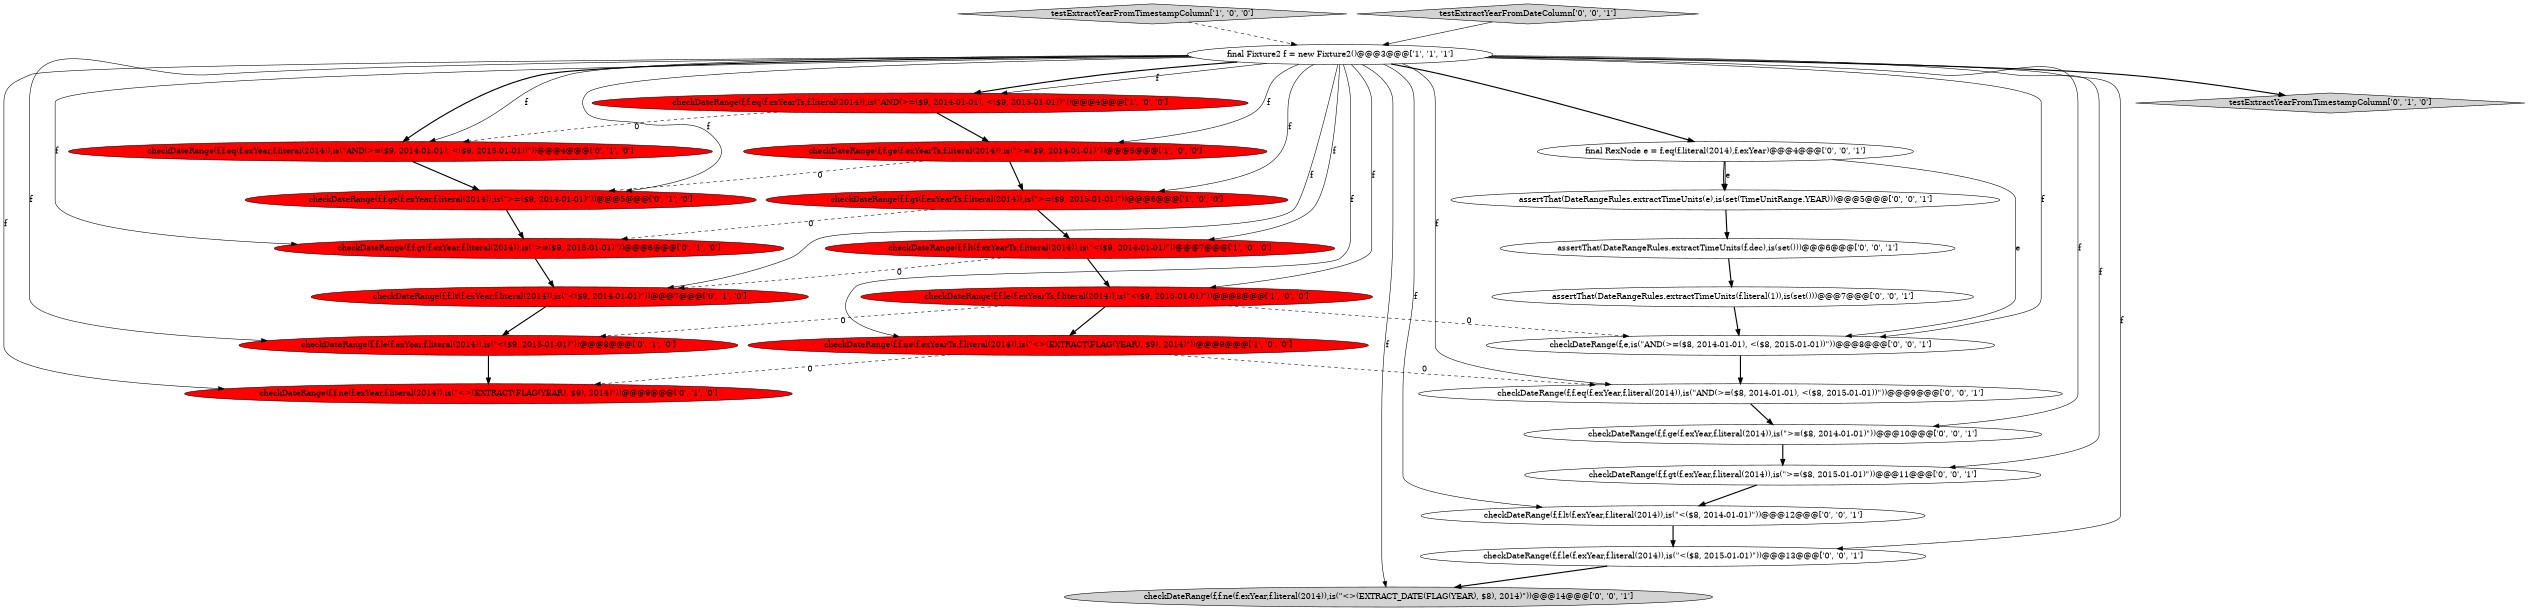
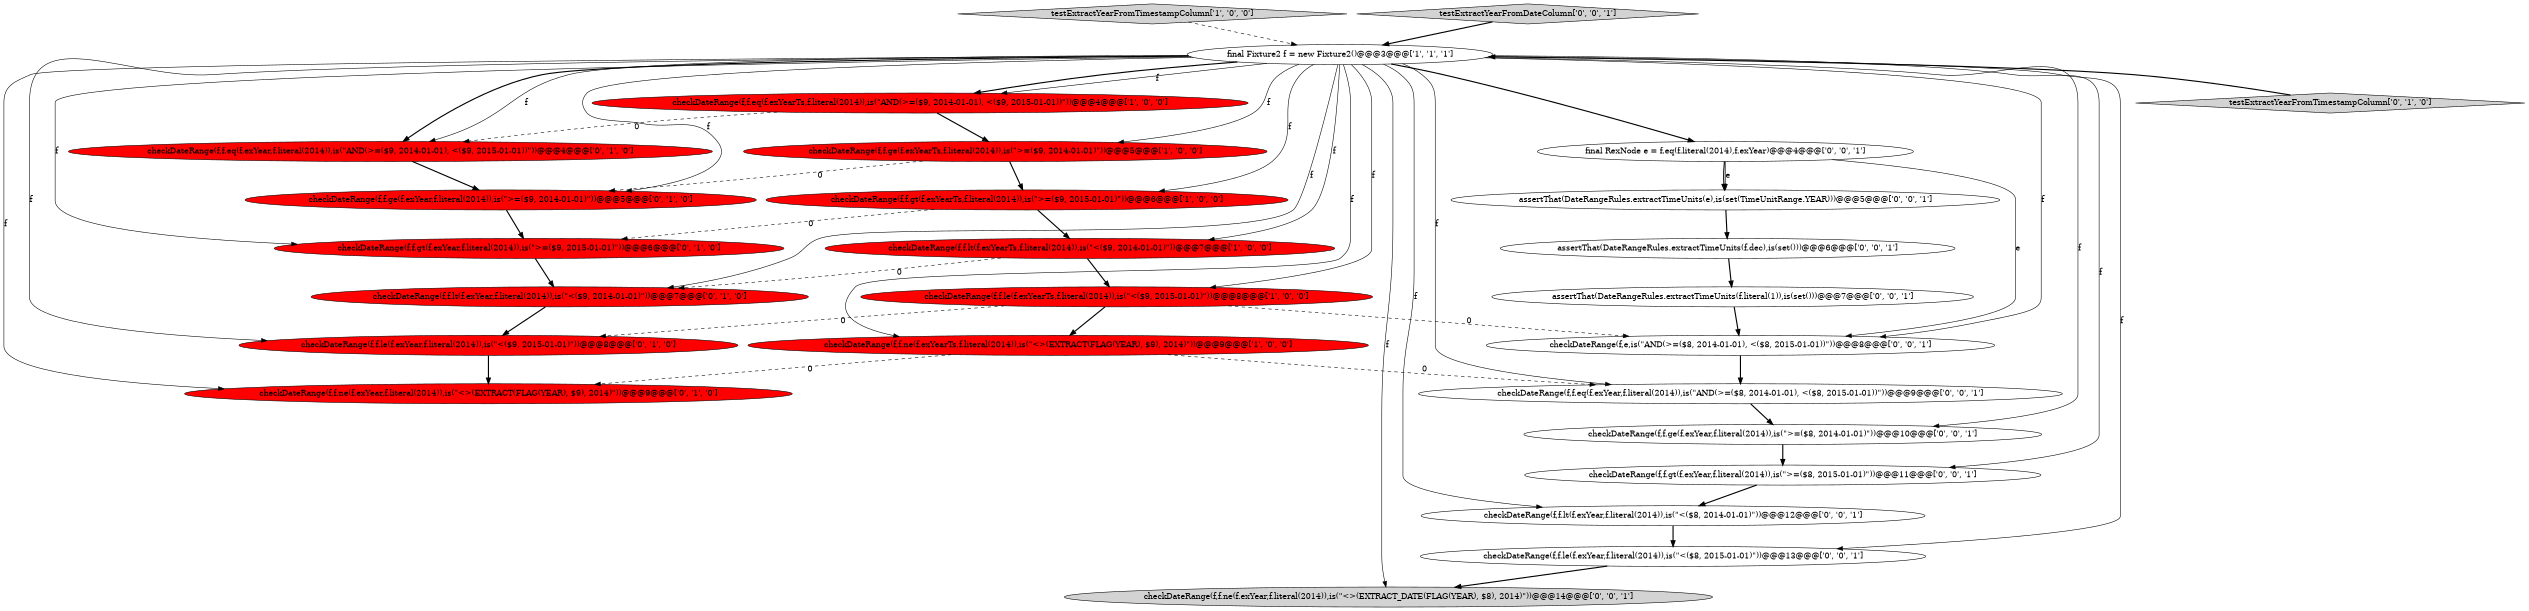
  digraph {
    node [fillcolor=red shape=ellipse style=filled]
    edge [style=bold]
    n1 [label="checkDateRange(f,f.ne(f.exYearTs,f.literal(2014)),is(\"<>(EXTRACT(FLAG(YEAR), $9), 2014)\"))@@@9@@@['1', '0', '0']"]
    n2 [label="checkDateRange(f,f.ne(f.exYear,f.literal(2014)),is(\"<>(EXTRACT(FLAG(YEAR), $9), 2014)\"))@@@9@@@['0', '1', '0']"]
    n3 [fillcolor=white label="checkDateRange(f,f.eq(f.exYear,f.literal(2014)),is(\"AND(>=($8, 2014-01-01), <($8, 2015-01-01))\"))@@@9@@@['0', '0', '1']"]
    n4 [fillcolor=white label="checkDateRange(f,f.ge(f.exYear,f.literal(2014)),is(\">=($8, 2014-01-01)\"))@@@10@@@['0', '0', '1']"]
    n5 [fillcolor=lightgray label="testExtractYearFromTimestampColumn['1', '0', '0']" shape=diamond]
    n6 [fillcolor=white label="final Fixture2 f = new Fixture2()@@@3@@@['1', '1', '1']"]
    n7 [fillcolor=white label="checkDateRange(f,e,is(\"AND(>=($8, 2014-01-01), <($8, 2015-01-01))\"))@@@8@@@['0', '0', '1']"]
    n8 [fillcolor=white label="final RexNode e = f.eq(f.literal(2014),f.exYear)@@@4@@@['0', '0', '1']"]
    n9 [fillcolor=white label="checkDateRange(f,f.lt(f.exYear,f.literal(2014)),is(\"<($8, 2014-01-01)\"))@@@12@@@['0', '0', '1']"]
    n10 [label="checkDateRange(f,f.lt(f.exYear,f.literal(2014)),is(\"<($9, 2014-01-01)\"))@@@7@@@['0', '1', '0']"]
    n11 [fillcolor=lightgray label="checkDateRange(f,f.ne(f.exYear,f.literal(2014)),is(\"<>(EXTRACT_DATE(FLAG(YEAR), $8), 2014)\"))@@@14@@@['0', '0', '1']"]
    n12 [fillcolor=white label="checkDateRange(f,f.le(f.exYear,f.literal(2014)),is(\"<($8, 2015-01-01)\"))@@@13@@@['0', '0', '1']"]
    n13 [label="checkDateRange(f,f.le(f.exYearTs,f.literal(2014)),is(\"<($9, 2015-01-01)\"))@@@8@@@['1', '0', '0']"]
    n14 [label="checkDateRange(f,f.gt(f.exYear,f.literal(2014)),is(\">=($9, 2015-01-01)\"))@@@6@@@['0', '1', '0']"]
    n15 [fillcolor=white label="checkDateRange(f,f.gt(f.exYear,f.literal(2014)),is(\">=($8, 2015-01-01)\"))@@@11@@@['0', '0', '1']"]
    n16 [label="checkDateRange(f,f.eq(f.exYear,f.literal(2014)),is(\"AND(>=($9, 2014-01-01), <($9, 2015-01-01))\"))@@@4@@@['0', '1', '0']"]
    n17 [label="checkDateRange(f,f.eq(f.exYearTs,f.literal(2014)),is(\"AND(>=($9, 2014-01-01), <($9, 2015-01-01))\"))@@@4@@@['1', '0', '0']"]
    n18 [label="checkDateRange(f,f.lt(f.exYearTs,f.literal(2014)),is(\"<($9, 2014-01-01)\"))@@@7@@@['1', '0', '0']"]
    n19 [label="checkDateRange(f,f.gt(f.exYearTs,f.literal(2014)),is(\">=($9, 2015-01-01)\"))@@@6@@@['1', '0', '0']"]
    n20 [label="checkDateRange(f,f.le(f.exYear,f.literal(2014)),is(\"<($9, 2015-01-01)\"))@@@8@@@['0', '1', '0']"]
    n21 [label="checkDateRange(f,f.ge(f.exYear,f.literal(2014)),is(\">=($9, 2014-01-01)\"))@@@5@@@['0', '1', '0']"]
    n22 [label="checkDateRange(f,f.ge(f.exYearTs,f.literal(2014)),is(\">=($9, 2014-01-01)\"))@@@5@@@['1', '0', '0']"]
    n23 [fillcolor=white label="assertThat(DateRangeRules.extractTimeUnits(e),is(set(TimeUnitRange.YEAR)))@@@5@@@['0', '0', '1']"]
    n24 [fillcolor=white label="assertThat(DateRangeRules.extractTimeUnits(f.dec),is(set()))@@@6@@@['0', '0', '1']"]
    n25 [fillcolor=white label="assertThat(DateRangeRules.extractTimeUnits(f.literal(1)),is(set()))@@@7@@@['0', '0', '1']"]
    n26 [fillcolor=lightgray label="testExtractYearFromDateColumn['0', '0', '1']" shape=diamond]
    n27 [fillcolor=lightgray label="testExtractYearFromTimestampColumn['0', '1', '0']" shape=diamond]
    n1 -> n2 [label=0 style=dashed]
    n1 -> n3 [label=0 style=dashed]
    n3 -> n4
    n4 -> n15
    n5 -> n6 [style=dashed]
    n6 -> n1 [label=f style=solid]
    n6 -> n2 [label=f style=solid]
    n6 -> n3 [label=f style=solid]
    n6 -> n4 [label=f style=solid]
    n6 -> n7 [label=f style=solid]
    n6 -> n8
    n6 -> n9 [label=f style=solid]
    n6 -> n10 [label=f style=solid]
    n6 -> n11 [label=f style=solid]
    n6 -> n12 [label=f style=solid]
    n6 -> n13 [label=f style=solid]
    n6 -> n14 [label=f style=solid]
    n6 -> n15 [label=f style=solid]
    n6 -> n16 [label=f style=solid]
    n6 -> n16
    n6 -> n17 [label=f style=solid]
    n6 -> n17
    n6 -> n18 [label=f style=solid]
    n6 -> n19 [label=f style=solid]
    n6 -> n20 [label=f style=solid]
    n6 -> n21 [label=f style=solid]
    n6 -> n22 [label=f style=solid]
    n7 -> n3
    n8 -> n7 [label=e style=solid]
    n8 -> n23 [label=e style=solid]
    n8 -> n23
    n9 -> n12
    n10 -> n20
    n12 -> n11
    n13 -> n1
    n13 -> n7 [label=0 style=dashed]
    n13 -> n20 [label=0 style=dashed]
    n14 -> n10
    n15 -> n9
    n16 -> n21
    n17 -> n16 [label=0 style=dashed]
    n17 -> n22
    n18 -> n10 [label=0 style=dashed]
    n18 -> n13
    n19 -> n14 [label=0 style=dashed]
    n19 -> n18
    n20 -> n2
    n21 -> n14
    n22 -> n19
    n22 -> n21 [label=0 style=dashed]
    n23 -> n24
    n24 -> n25
    n25 -> n7
-   n26 -> n6 [style=solid]
-   n6 -> n27
+   n26 -> n6
+   n27 -> n6
  }
